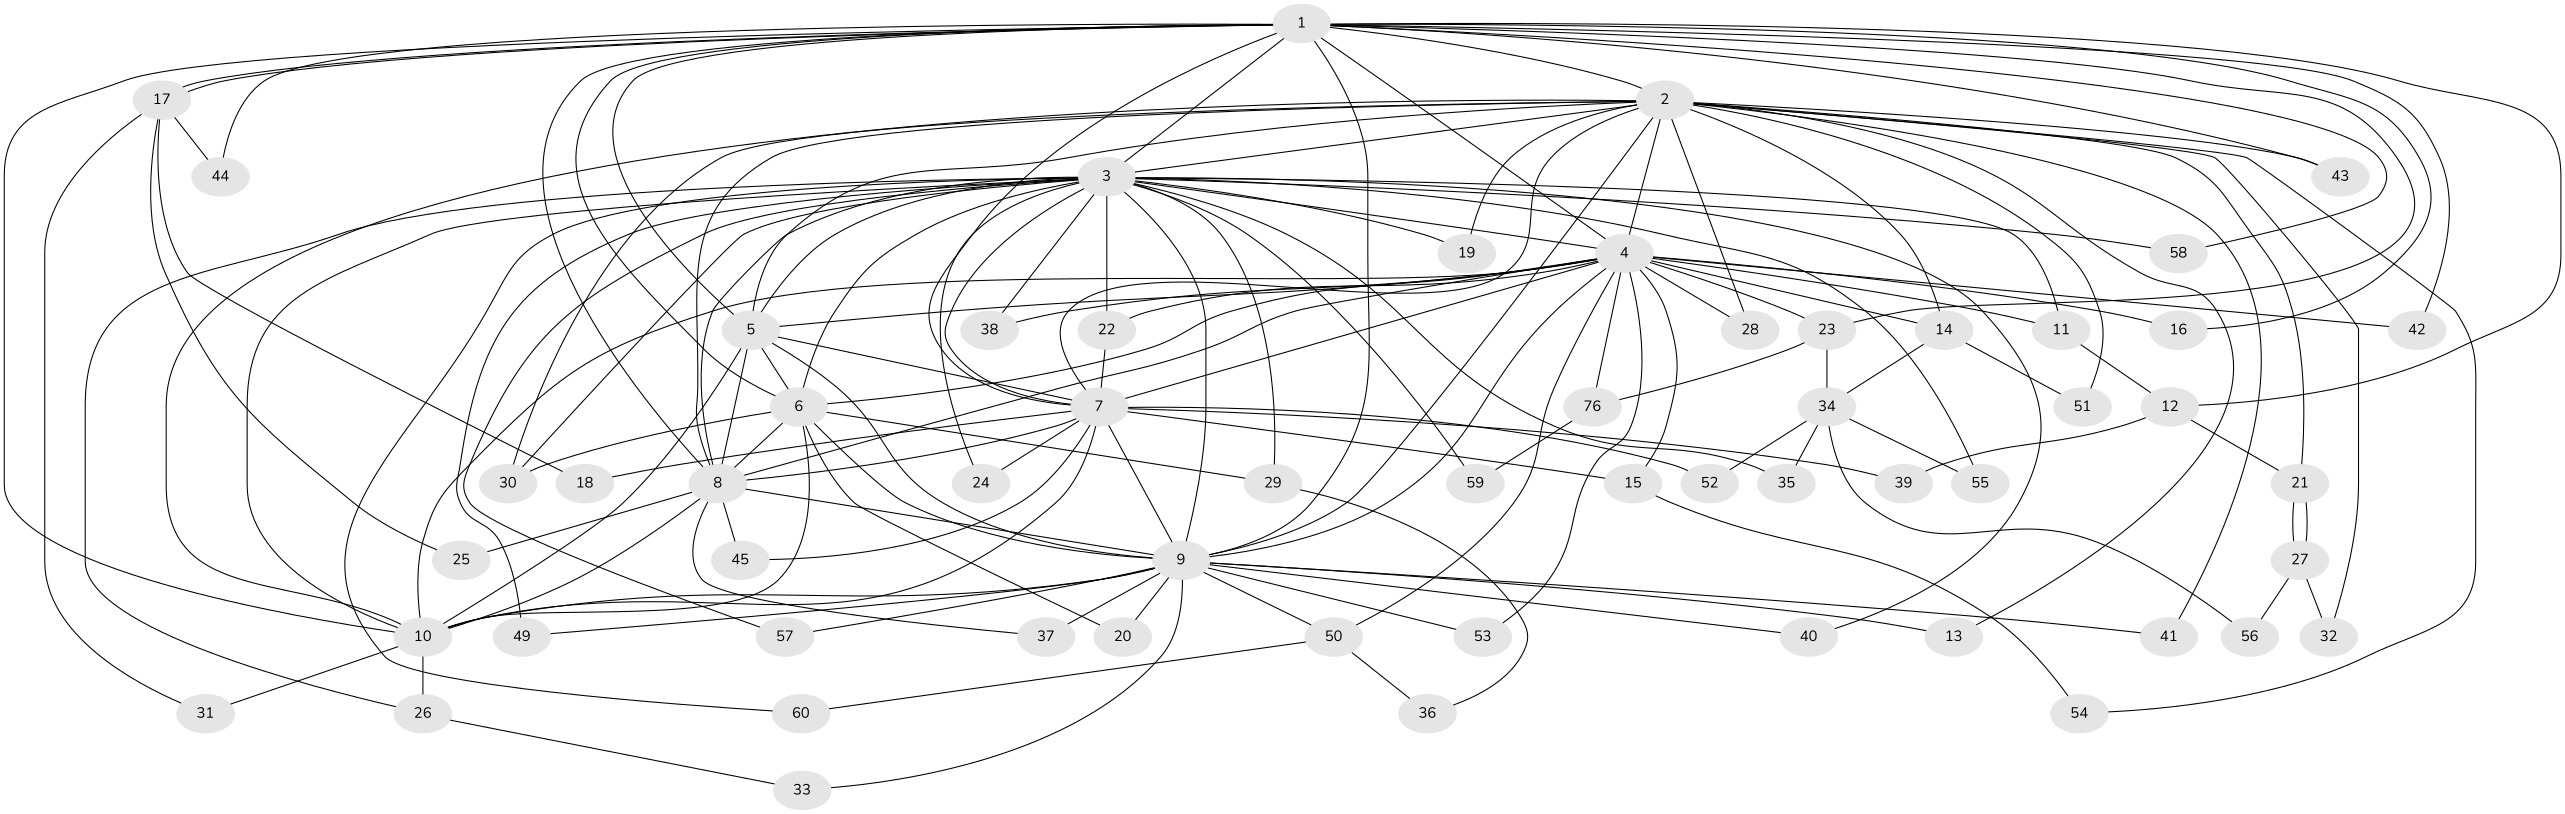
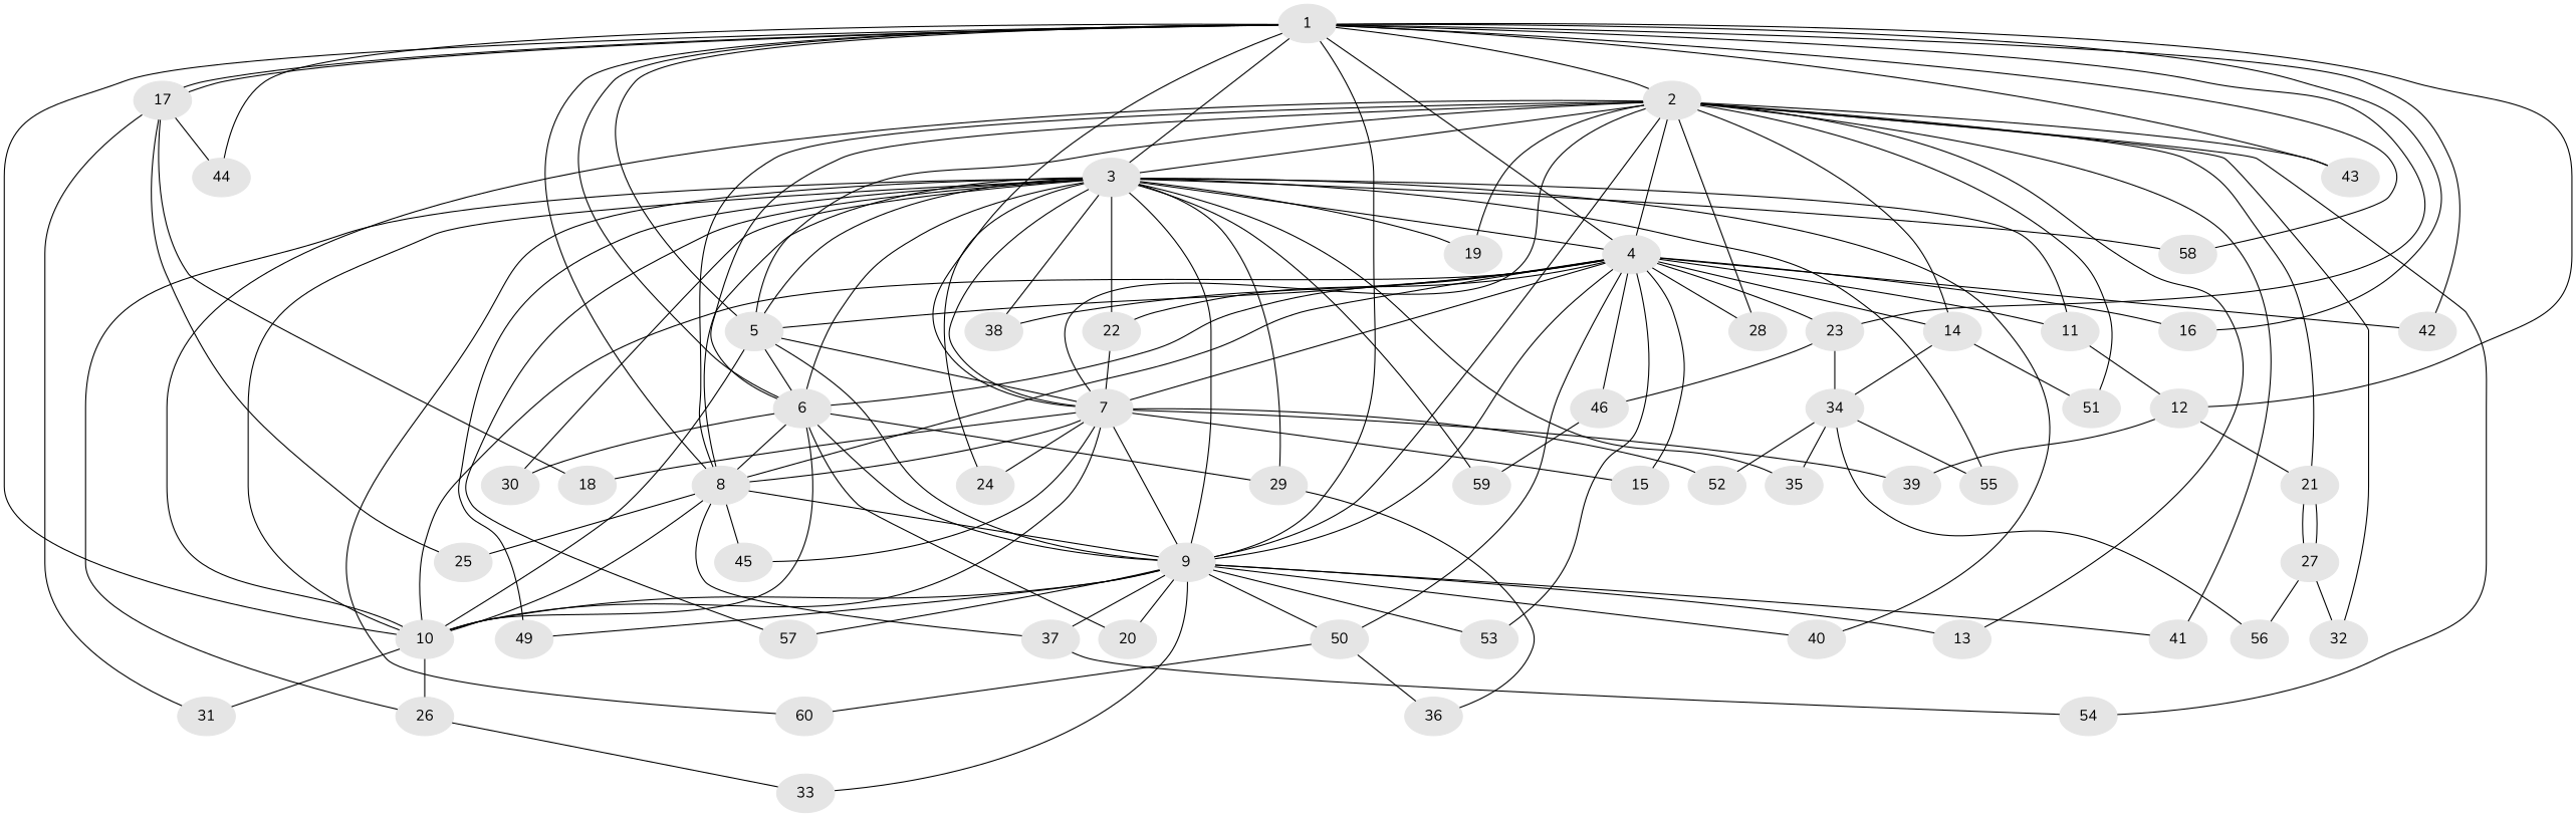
  graph {
    fontname=Nunito
    node [color=gray90 fontname=Nunito style=filled]
    edge [fontname=Nunito]
    1
    2
    3
    4
    5
    6
    7
    8
    9
    10
    12
    16
    17
    23
    42
    43
    44
    58
    13
    14
    19
    21
    28
    32
    41
    51
    54
    11
    22
    24
    26
    29
    30
    35
    38
    40
    49
    55
    57
    59
    60
    15
-   46 [label=76]
+   46
    50
    53
    20
    18
    39
    45
    52
    25
    37
    33
    31
    34
    27
    36
    56
    1 -- 2
    1 -- 3
    1 -- 4
    1 -- 5
    1 -- 6
    1 -- 7
    1 -- 8
    1 -- 9
    1 -- 10
    1 -- 12
    1 -- 16
    1 -- 17
    1 -- 17
    1 -- 23
    1 -- 42
    1 -- 43
    1 -- 44
    1 -- 58
    2 -- 3
    2 -- 4
    2 -- 5
-   2 -- 30
+   2 -- 6
    2 -- 7
    2 -- 8
    2 -- 9
    2 -- 10
    2 -- 43
    2 -- 13
    2 -- 14
    2 -- 19
    2 -- 21
    2 -- 28
    2 -- 32
    2 -- 41
    2 -- 51
    2 -- 54
    3 -- 4
    3 -- 5
    3 -- 6
    3 -- 7
    3 -- 8
    3 -- 9
    3 -- 10
    3 -- 58
    3 -- 19
    3 -- 11
    3 -- 22
    3 -- 24
    3 -- 26
    3 -- 29
    3 -- 30
    3 -- 35
    3 -- 38
    3 -- 40
    3 -- 49
    3 -- 55
    3 -- 57
    3 -- 59
    3 -- 60
    4 -- 5
    4 -- 6
    4 -- 7
    4 -- 8
    4 -- 9
    4 -- 10
    4 -- 16
    4 -- 23
    4 -- 42
    4 -- 14
    4 -- 28
    4 -- 11
    4 -- 22
    4 -- 38
    4 -- 15
    4 -- 46
    4 -- 50
    4 -- 53
    5 -- 6
    5 -- 7
-   5 -- 8
    5 -- 9
    5 -- 10
    6 -- 8
    6 -- 9
    6 -- 10
    6 -- 29
    6 -- 30
    6 -- 20
    7 -- 8
    7 -- 9
    7 -- 10
    7 -- 24
    7 -- 15
    7 -- 18
    7 -- 39
    7 -- 45
    7 -- 52
    8 -- 9
    8 -- 10
    8 -- 45
    8 -- 25
    8 -- 37
    9 -- 10
    9 -- 13
    9 -- 41
    9 -- 40
    9 -- 49
    9 -- 57
    9 -- 50
    9 -- 53
    9 -- 20
    9 -- 37
    9 -- 33
    10 -- 26
    10 -- 31
    12 -- 21
    12 -- 39
    17 -- 44
    17 -- 18
    17 -- 25
    17 -- 31
    23 -- 46
    23 -- 34
    14 -- 51
    14 -- 34
    21 -- 27
    21 -- 27
    11 -- 12
    22 -- 7
    26 -- 33
    29 -- 36
    46 -- 59
    50 -- 60
    50 -- 36
-   15 -- 54
+   37 -- 54
    34 -- 35
    34 -- 55
    34 -- 52
    34 -- 56
    27 -- 32
    27 -- 56
  }
